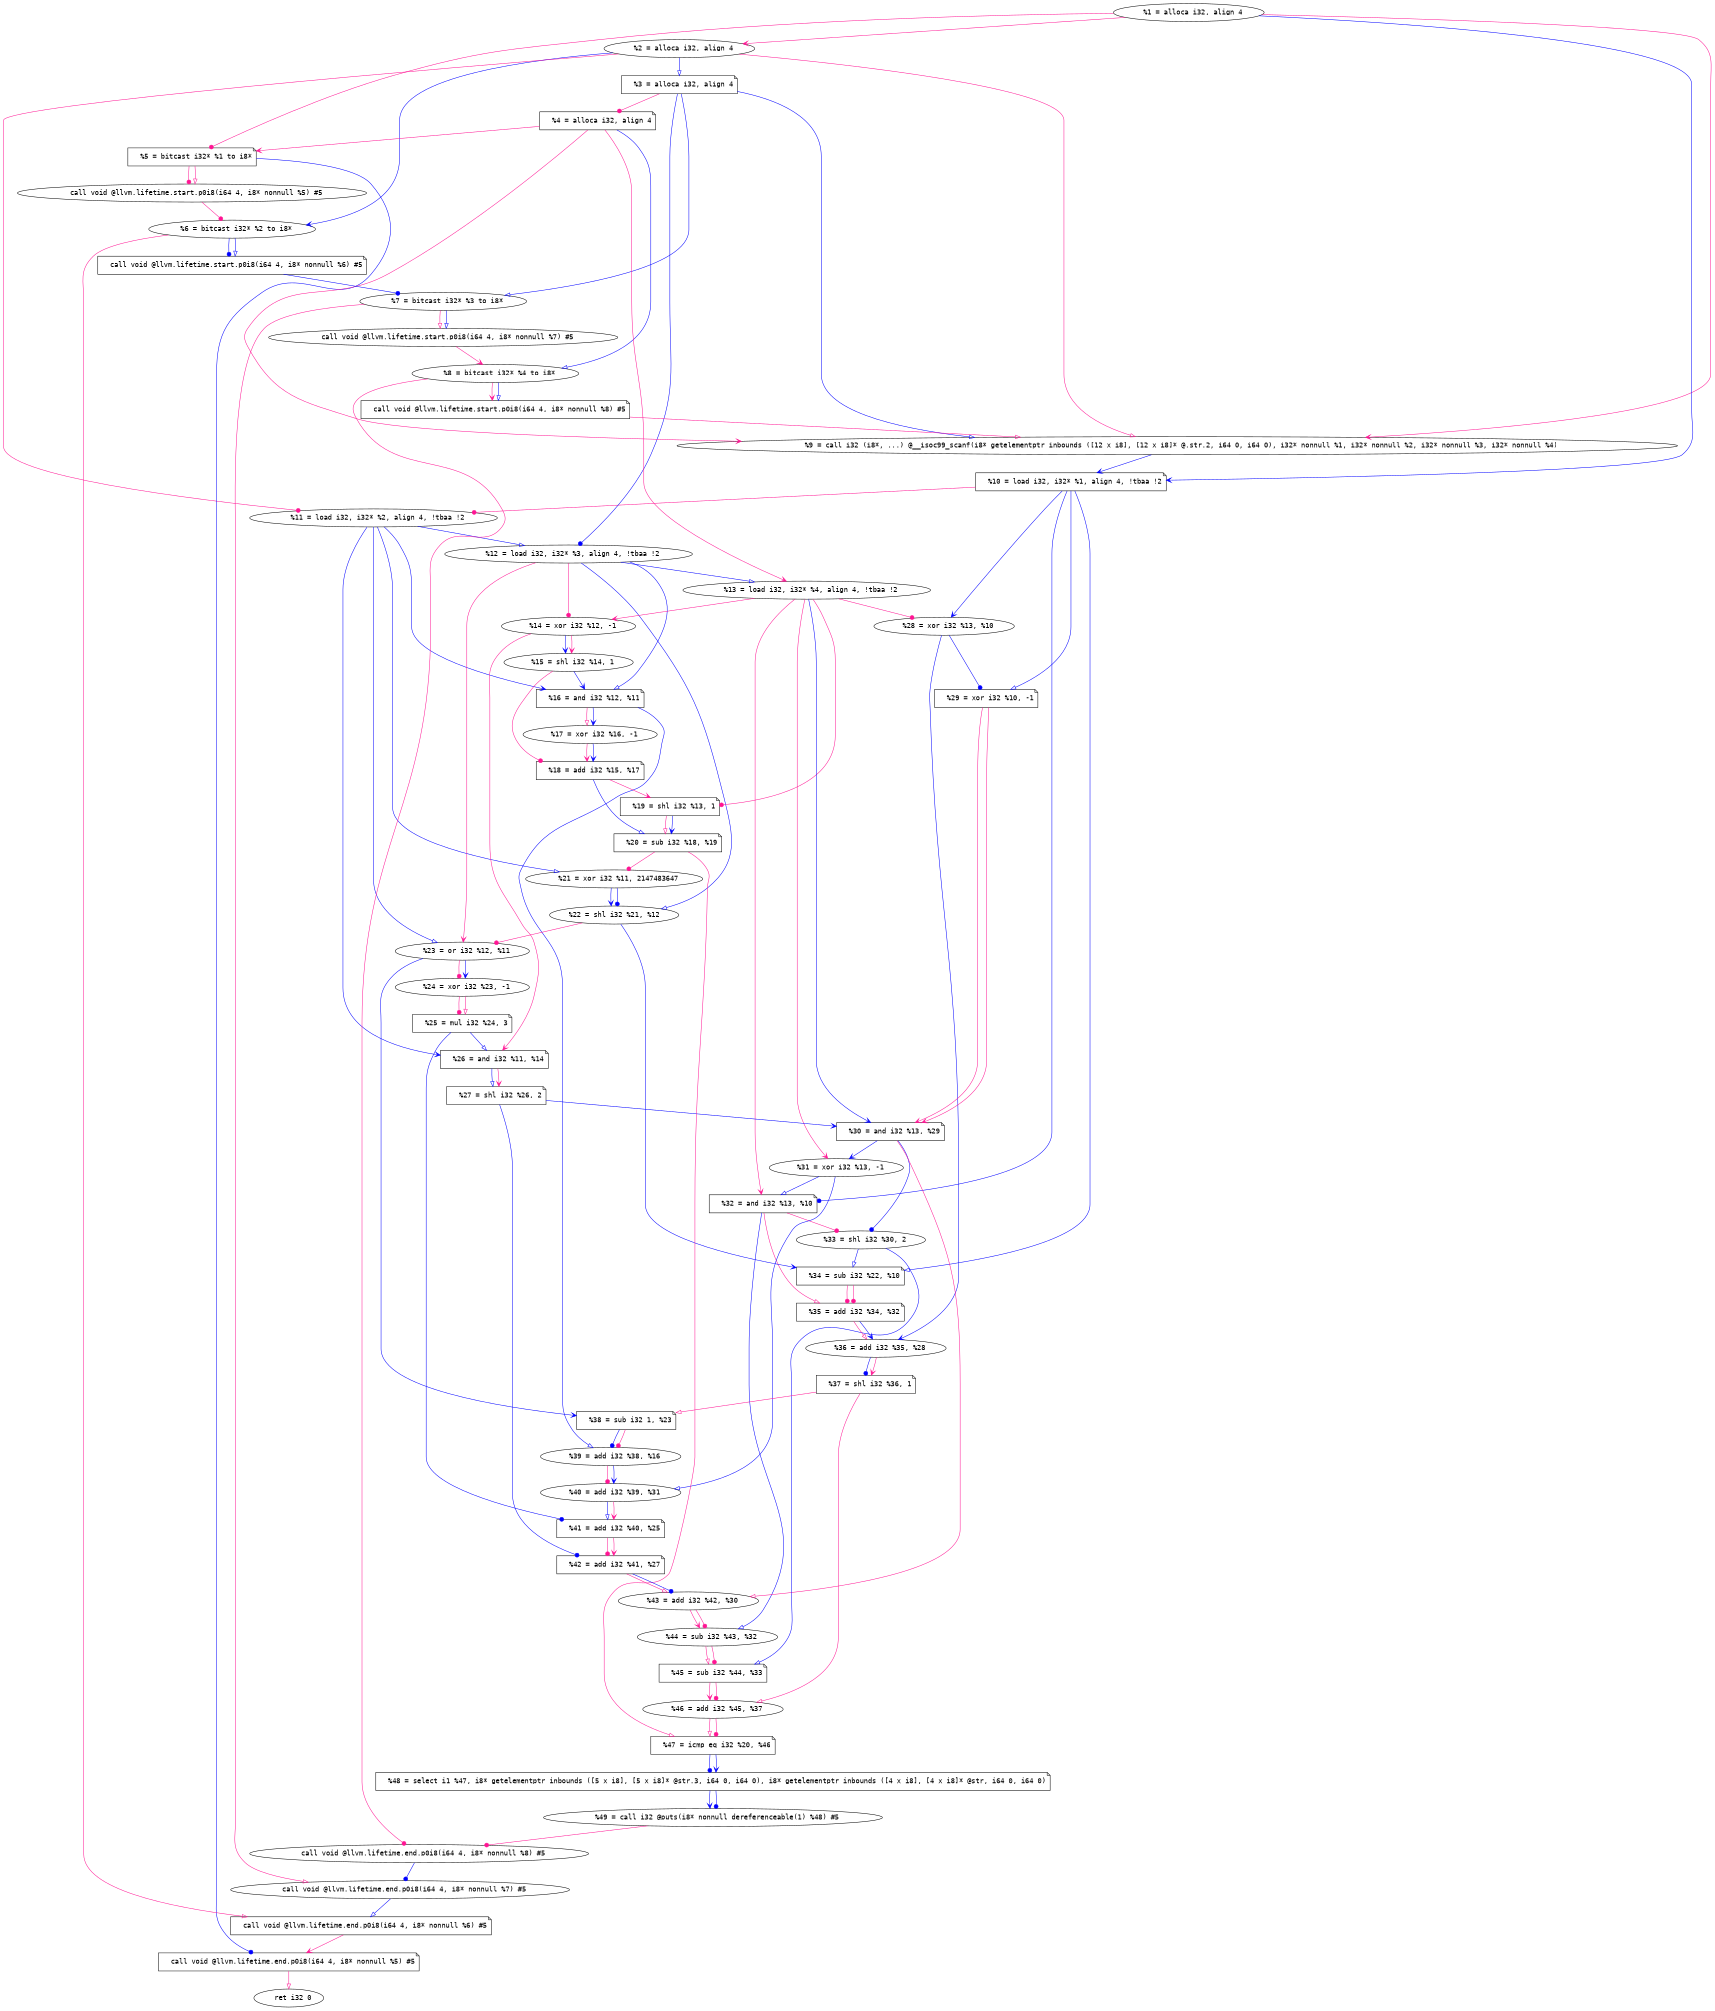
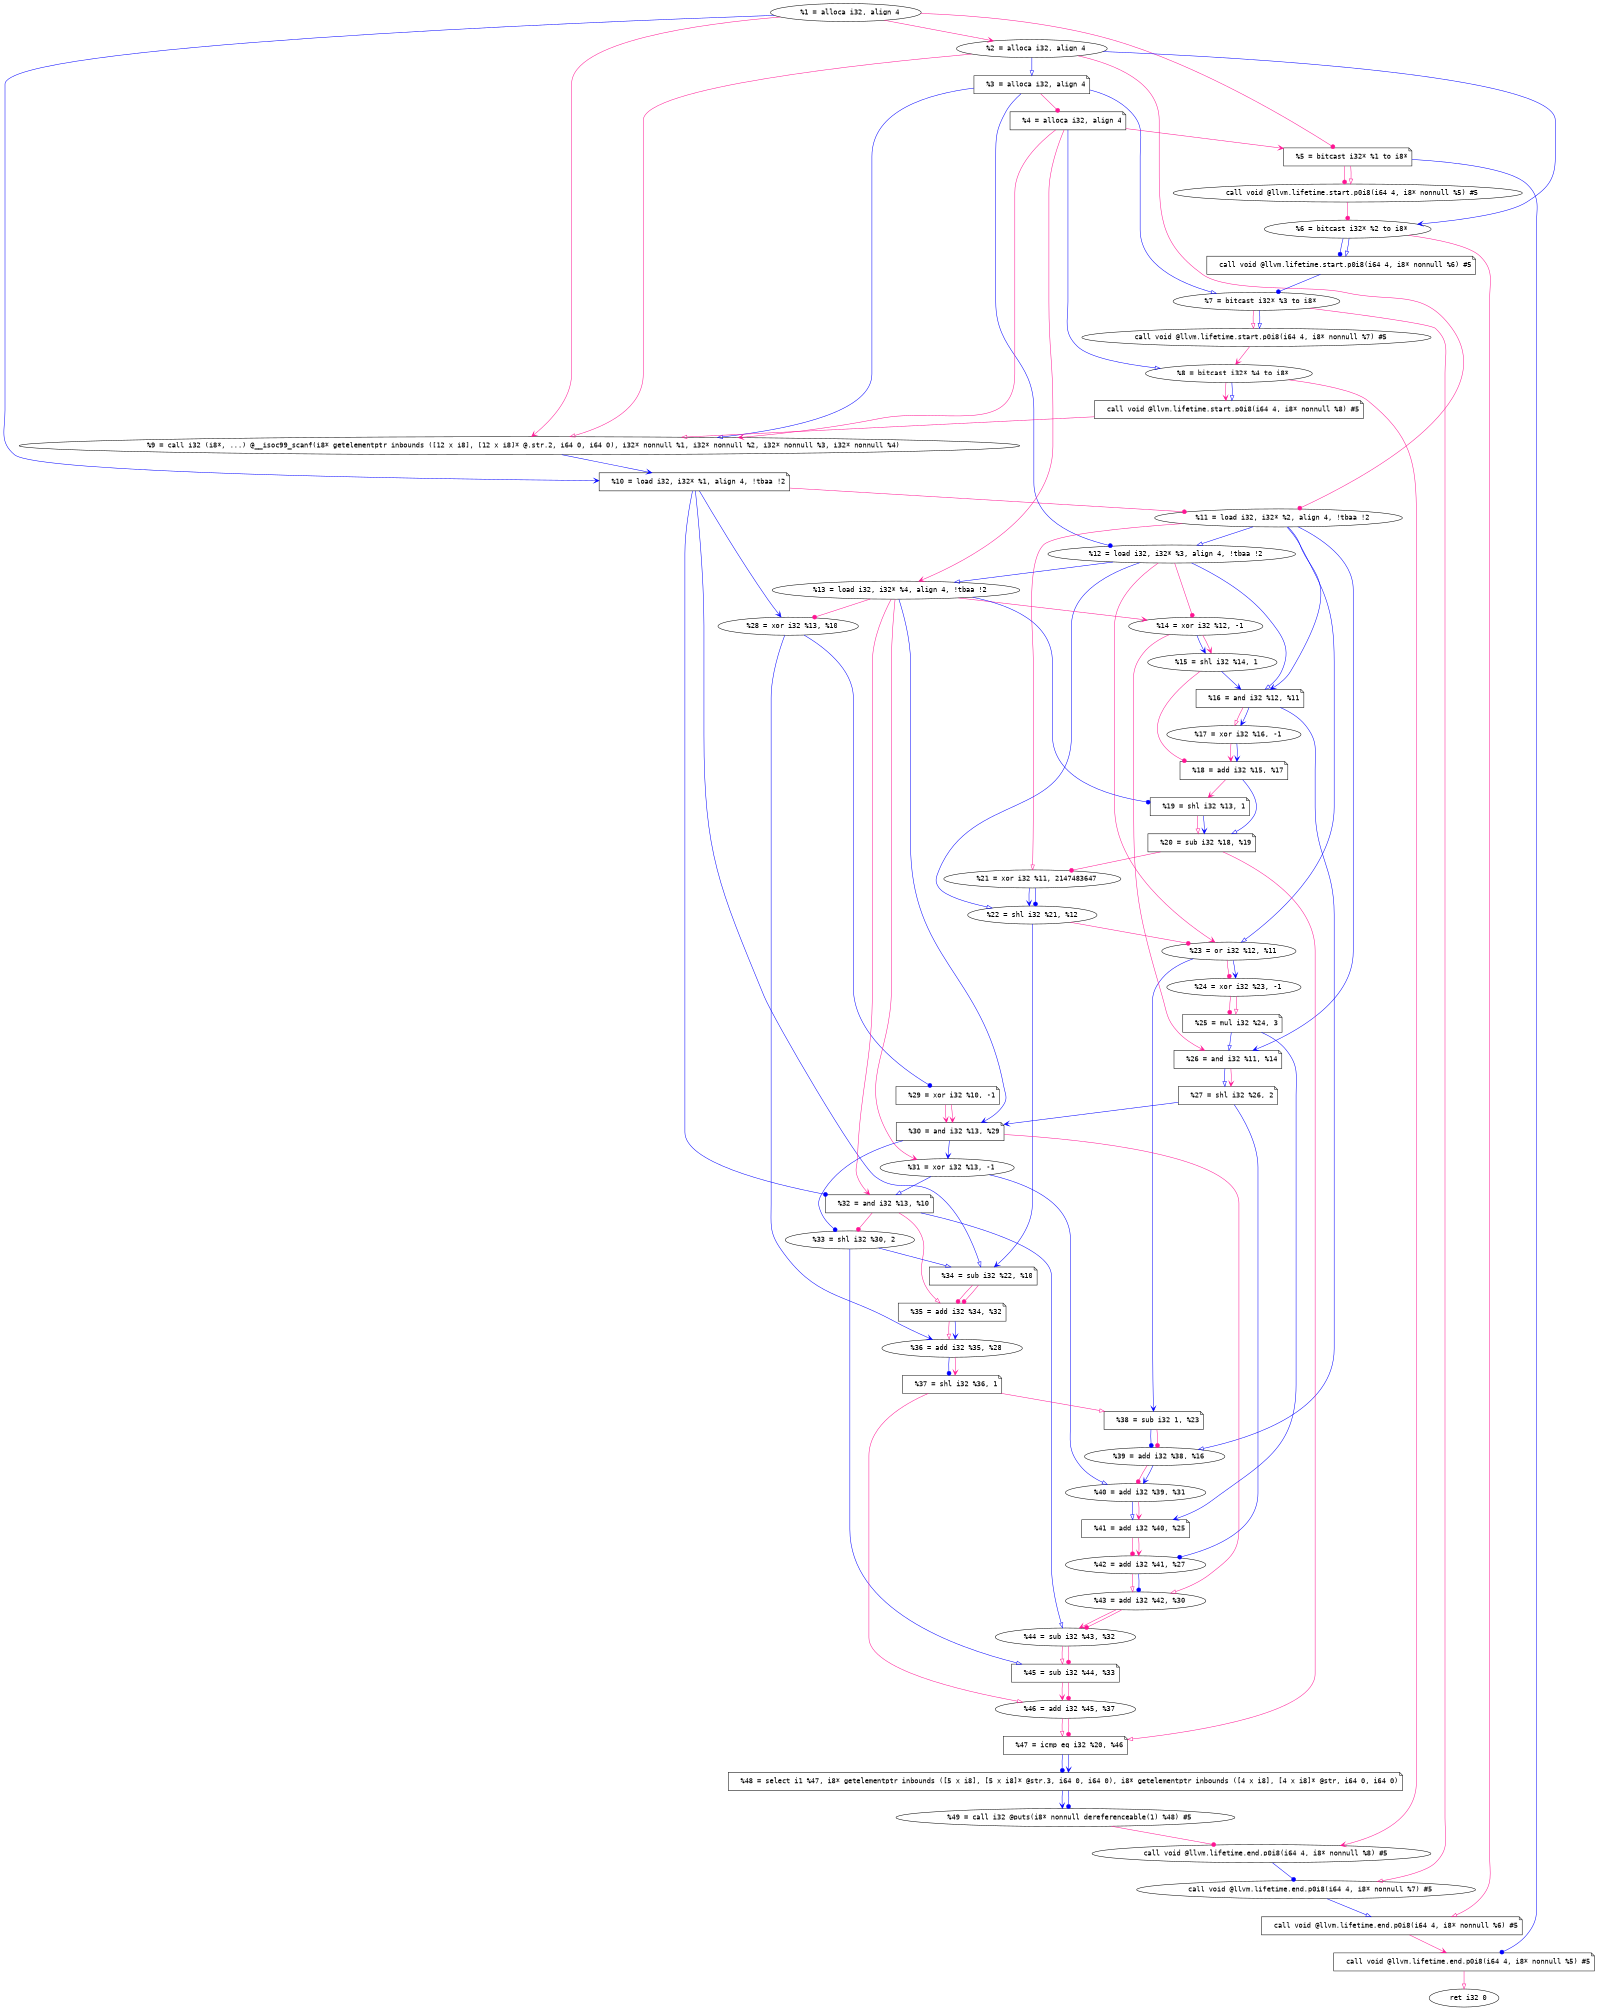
  digraph {
    fontname="DejaVu Sans Mono"
    node [fontname="DejaVu Sans Mono" shape=ellipse]
    edge [arrowhead=vee color=deeppink fontname="DejaVu Sans Mono"]
    n1 [label="  %1 = alloca i32, align 4"]
    n2 [label="  %2 = alloca i32, align 4"]
    n3 [label="  %5 = bitcast i32* %1 to i8*" shape=note]
    n4 [label="  %9 = call i32 (i8*, ...) @__isoc99_scanf(i8* getelementptr inbounds ([12 x i8], [12 x i8]* @.str.2, i64 0, i64 0), i32* nonnull %1, i32* nonnull %2, i32* nonnull %3, i32* nonnull %4)"]
    n5 [label="  %10 = load i32, i32* %1, align 4, !tbaa !2" shape=note]
    n6 [label="  %3 = alloca i32, align 4" shape=note]
    n7 [label="  %6 = bitcast i32* %2 to i8*"]
    n8 [label="  %11 = load i32, i32* %2, align 4, !tbaa !2"]
    n9 [label="  call void @llvm.lifetime.start.p0i8(i64 4, i8* nonnull %5) #5"]
    n10 [label="  call void @llvm.lifetime.end.p0i8(i64 4, i8* nonnull %5) #5" shape=note]
    n11 [label="  %28 = xor i32 %13, %10"]
    n12 [label="  %29 = xor i32 %10, -1" shape=note]
    n13 [label="  %32 = and i32 %13, %10" shape=note]
    n14 [label="  %34 = sub i32 %22, %10" shape=note]
    n15 [label="  %4 = alloca i32, align 4" shape=note]
    n16 [label="  %7 = bitcast i32* %3 to i8*"]
    n17 [label="  %12 = load i32, i32* %3, align 4, !tbaa !2"]
    n18 [label="  call void @llvm.lifetime.start.p0i8(i64 4, i8* nonnull %6) #5" shape=note]
    n19 [label="  call void @llvm.lifetime.end.p0i8(i64 4, i8* nonnull %6) #5" shape=note]
    n20 [label="  %16 = and i32 %12, %11" shape=note]
    n21 [label="  %21 = xor i32 %11, 2147483647"]
    n22 [label="  %23 = or i32 %12, %11"]
    n23 [label="  %26 = and i32 %11, %14" shape=note]
    n24 [label="  %8 = bitcast i32* %4 to i8*"]
    n25 [label="  %13 = load i32, i32* %4, align 4, !tbaa !2"]
    n26 [label="  call void @llvm.lifetime.start.p0i8(i64 4, i8* nonnull %7) #5"]
    n27 [label="  call void @llvm.lifetime.end.p0i8(i64 4, i8* nonnull %7) #5"]
    n28 [label="  %14 = xor i32 %12, -1"]
    n29 [label="%22 = shl i32 %21, %12"]
    n30 [label="  call void @llvm.lifetime.start.p0i8(i64 4, i8* nonnull %8) #5" shape=note]
    n31 [label="  call void @llvm.lifetime.end.p0i8(i64 4, i8* nonnull %8) #5"]
    n32 [label="  %19 = shl i32 %13, 1" shape=note]
    n33 [label="  %30 = and i32 %13, %29" shape=note]
    n34 [label="  %31 = xor i32 %13, -1"]
    n35 [label="  ret i32 0"]
    n36 [label="  %36 = add i32 %35, %28"]
    n37 [label="  %33 = shl i32 %30, 2"]
    n38 [label="  %35 = add i32 %34, %32" shape=note]
    n39 [label="  %44 = sub i32 %43, %32"]
    n40 [label="  %17 = xor i32 %16, -1"]
    n41 [label="  %39 = add i32 %38, %16"]
    n42 [label="  %24 = xor i32 %23, -1"]
    n43 [label="  %38 = sub i32 1, %23" shape=note]
    n44 [label="  %27 = shl i32 %26, 2" shape=note]
    n45 [label="  %15 = shl i32 %14, 1"]
    n46 [label="  %20 = sub i32 %18, %19" shape=note]
    n47 [label="  %43 = add i32 %42, %30"]
    n48 [label="  %40 = add i32 %39, %31"]
    n49 [label="  %18 = add i32 %15, %17" shape=note]
    n50 [label="  %47 = icmp eq i32 %20, %46" shape=note]
    n51 [label="  %48 = select i1 %47, i8* getelementptr inbounds ([5 x i8], [5 x i8]* @str.3, i64 0, i64 0), i8* getelementptr inbounds ([4 x i8], [4 x i8]* @str, i64 0, i64 0)" shape=note]
    n52 [label="  %25 = mul i32 %24, 3" shape=note]
    n53 [label="  %41 = add i32 %40, %25" shape=note]
-   n54 [label="  %42 = add i32 %41, %27" shape=note]
+   n54 [label="  %42 = add i32 %41, %27"]
    n55 [label="  %37 = shl i32 %36, 1" shape=note]
    n56 [label="  %45 = sub i32 %44, %33" shape=note]
    n57 [label="  %46 = add i32 %45, %37"]
    n58 [label="  %49 = call i32 @puts(i8* nonnull dereferenceable(1) %48) #5"]
    n1 -> n2
    n1 -> n3 [arrowhead=dot]
    n1 -> n4
    n1 -> n5 [color=blue]
    n2 -> n4 [arrowhead=onormal]
    n2 -> n6 [arrowhead=onormal color=blue]
    n2 -> n7 [color=blue]
    n2 -> n8 [arrowhead=dot]
    n3 -> n9 [arrowhead=dot]
    n3 -> n9 [arrowhead=onormal]
    n3 -> n10 [arrowhead=dot color=blue]
    n4 -> n5 [color=blue]
    n5 -> n8 [arrowhead=dot]
    n5 -> n11 [color=blue]
-   n5 -> n12 [arrowhead=onormal color=blue]
    n5 -> n13 [arrowhead=dot color=blue]
    n5 -> n14 [arrowhead=onormal color=blue]
    n6 -> n4 [arrowhead=onormal color=blue]
    n6 -> n15 [arrowhead=dot]
    n6 -> n16 [arrowhead=onormal color=blue]
    n6 -> n17 [arrowhead=dot color=blue]
    n7 -> n18 [arrowhead=dot color=blue]
    n7 -> n18 [arrowhead=onormal color=blue]
    n7 -> n19 [arrowhead=onormal]
    n8 -> n17 [arrowhead=onormal color=blue]
    n8 -> n20 [color=blue]
-   n8 -> n21 [arrowhead=onormal color=blue]
+   n8 -> n21 [arrowhead=onormal]
    n8 -> n22 [arrowhead=onormal color=blue]
    n8 -> n23 [color=blue]
    n9 -> n7 [arrowhead=dot]
    n10 -> n35 [arrowhead=onormal]
    n11 -> n12 [arrowhead=dot color=blue]
    n11 -> n36 [color=blue]
    n12 -> n33
    n12 -> n33
    n13 -> n37 [arrowhead=dot]
    n13 -> n38 [arrowhead=onormal]
    n13 -> n39 [arrowhead=onormal color=blue]
    n14 -> n38 [arrowhead=dot]
    n14 -> n38 [arrowhead=dot]
    n15 -> n3
    n15 -> n4
    n15 -> n24 [arrowhead=onormal color=blue]
    n15 -> n25
    n16 -> n26 [arrowhead=onormal]
    n16 -> n26 [arrowhead=onormal color=blue]
    n16 -> n27 [arrowhead=onormal]
    n17 -> n20 [arrowhead=onormal color=blue]
    n17 -> n22
    n17 -> n25 [arrowhead=onormal color=blue]
    n17 -> n28 [arrowhead=dot]
    n17 -> n29 [arrowhead=onormal color=blue]
    n18 -> n16 [arrowhead=dot color=blue]
    n19 -> n10
    n20 -> n40 [arrowhead=onormal]
    n20 -> n40 [color=blue]
    n20 -> n41 [arrowhead=onormal color=blue]
    n21 -> n29 [color=blue]
    n21 -> n29 [arrowhead=dot color=blue]
    n22 -> n42 [arrowhead=dot]
    n22 -> n42 [color=blue]
    n22 -> n43 [color=blue]
    n23 -> n44 [arrowhead=onormal color=blue]
    n23 -> n44
    n24 -> n30
    n24 -> n30 [arrowhead=onormal color=blue]
-   n24 -> n31 [arrowhead=dot]
+   n24 -> n31
    n25 -> n11 [arrowhead=dot]
    n25 -> n13
    n25 -> n28
-   n25 -> n32 [arrowhead=dot]
+   n25 -> n32 [arrowhead=dot color=blue]
    n25 -> n33 [color=blue]
    n25 -> n34
    n26 -> n24
    n27 -> n19 [arrowhead=onormal color=blue]
    n28 -> n23
    n28 -> n45 [color=blue]
    n28 -> n45
    n29 -> n14 [color=blue]
    n29 -> n22 [arrowhead=dot]
    n30 -> n4 [arrowhead=onormal]
    n31 -> n27 [arrowhead=dot color=blue]
    n32 -> n46 [arrowhead=onormal]
    n32 -> n46 [color=blue]
    n33 -> n34 [color=blue]
    n33 -> n37 [arrowhead=dot color=blue]
    n33 -> n47 [arrowhead=onormal]
    n34 -> n13 [arrowhead=onormal color=blue]
    n34 -> n48 [arrowhead=onormal color=blue]
    n36 -> n55 [arrowhead=dot color=blue]
    n36 -> n55
    n37 -> n14 [arrowhead=onormal color=blue]
    n37 -> n56 [arrowhead=onormal color=blue]
    n38 -> n36 [arrowhead=onormal]
    n38 -> n36 [color=blue]
    n39 -> n56 [arrowhead=onormal]
    n39 -> n56 [arrowhead=dot]
    n40 -> n49
    n40 -> n49 [color=blue]
    n41 -> n48 [arrowhead=dot]
    n41 -> n48 [color=blue]
    n42 -> n52 [arrowhead=dot]
    n42 -> n52 [arrowhead=onormal]
    n43 -> n41 [arrowhead=dot color=blue]
    n43 -> n41 [arrowhead=dot]
    n44 -> n33 [color=blue]
    n44 -> n54 [arrowhead=dot color=blue]
    n45 -> n20 [color=blue]
    n45 -> n49 [arrowhead=dot]
    n46 -> n21 [arrowhead=dot]
    n46 -> n50 [arrowhead=onormal]
    n47 -> n39
    n47 -> n39 [arrowhead=dot]
    n48 -> n53 [arrowhead=onormal color=blue]
    n48 -> n53
    n49 -> n32
    n49 -> n46 [arrowhead=onormal color=blue]
    n50 -> n51 [arrowhead=dot color=blue]
    n50 -> n51 [color=blue]
    n51 -> n58 [color=blue]
    n51 -> n58 [arrowhead=dot color=blue]
    n52 -> n23 [arrowhead=onormal color=blue]
-   n52 -> n53 [arrowhead=dot color=blue]
+   n52 -> n53 [color=blue]
    n53 -> n54 [arrowhead=dot]
    n53 -> n54
    n54 -> n47 [arrowhead=onormal]
    n54 -> n47 [arrowhead=dot color=blue]
    n55 -> n43 [arrowhead=onormal]
    n55 -> n57 [arrowhead=onormal]
    n56 -> n57
    n56 -> n57 [arrowhead=dot]
    n57 -> n50 [arrowhead=onormal]
    n57 -> n50 [arrowhead=dot]
    n58 -> n31 [arrowhead=dot]
  }
